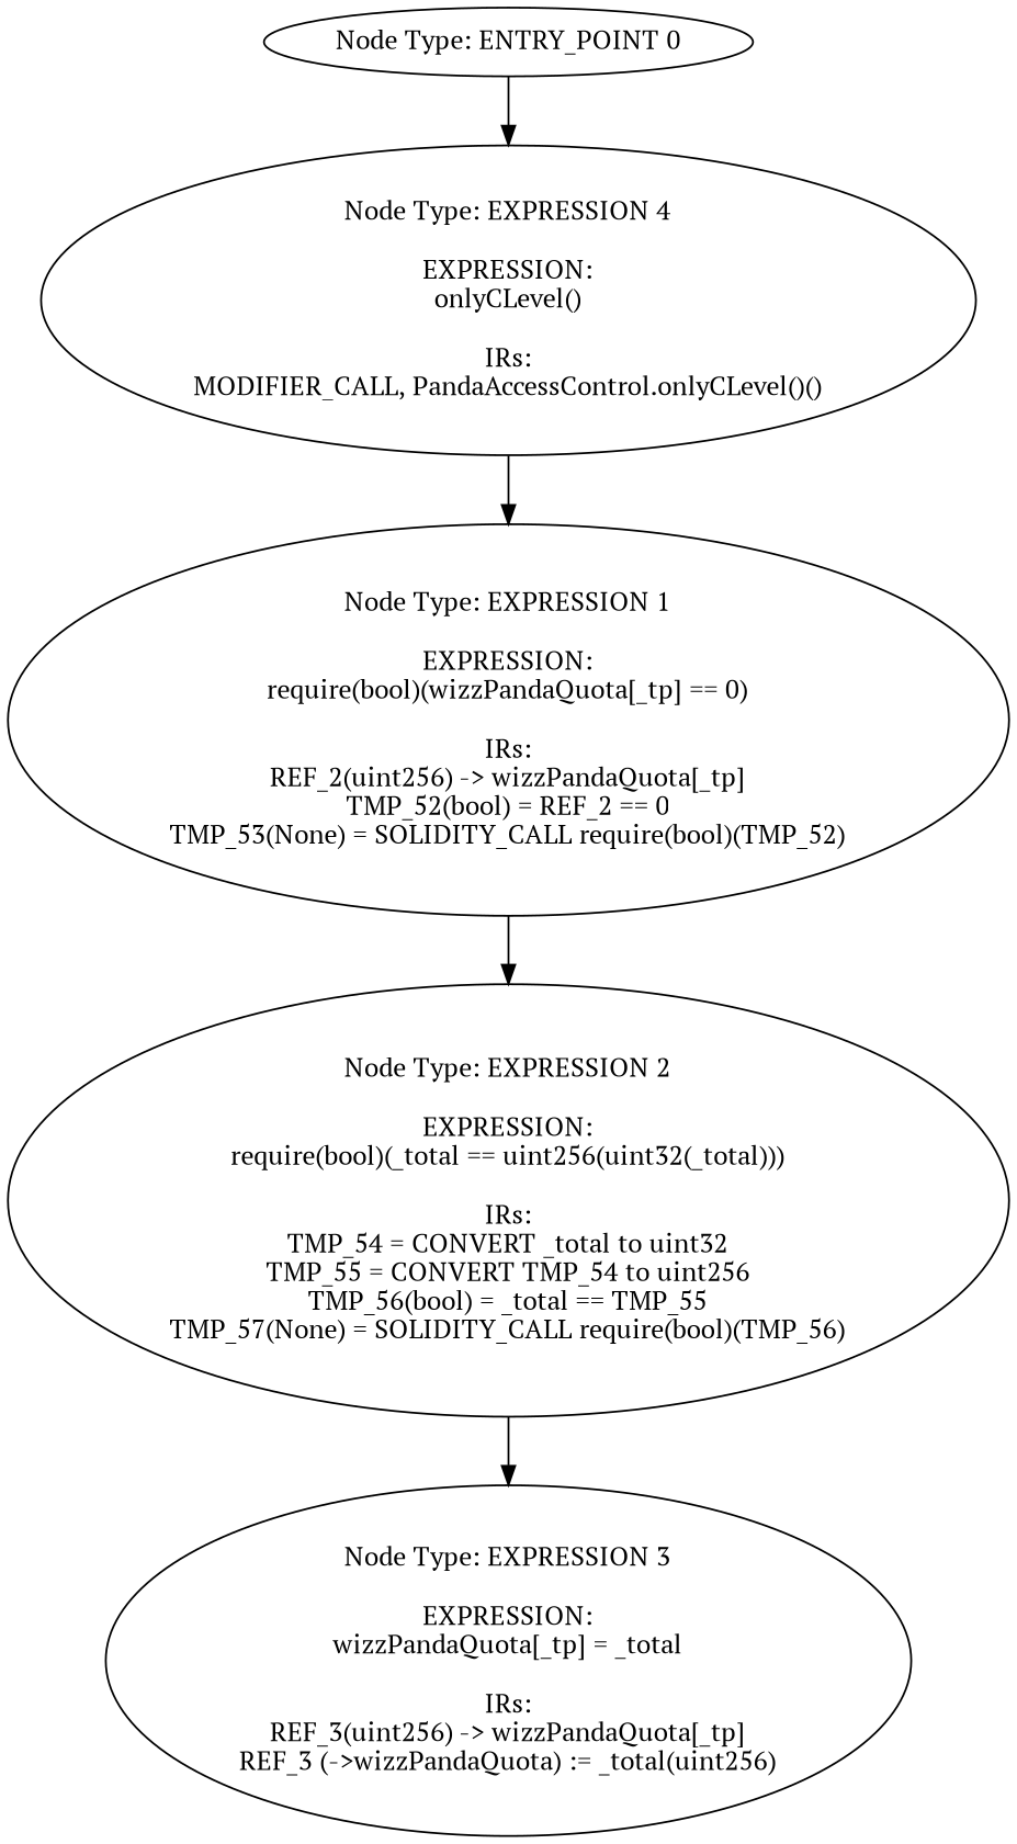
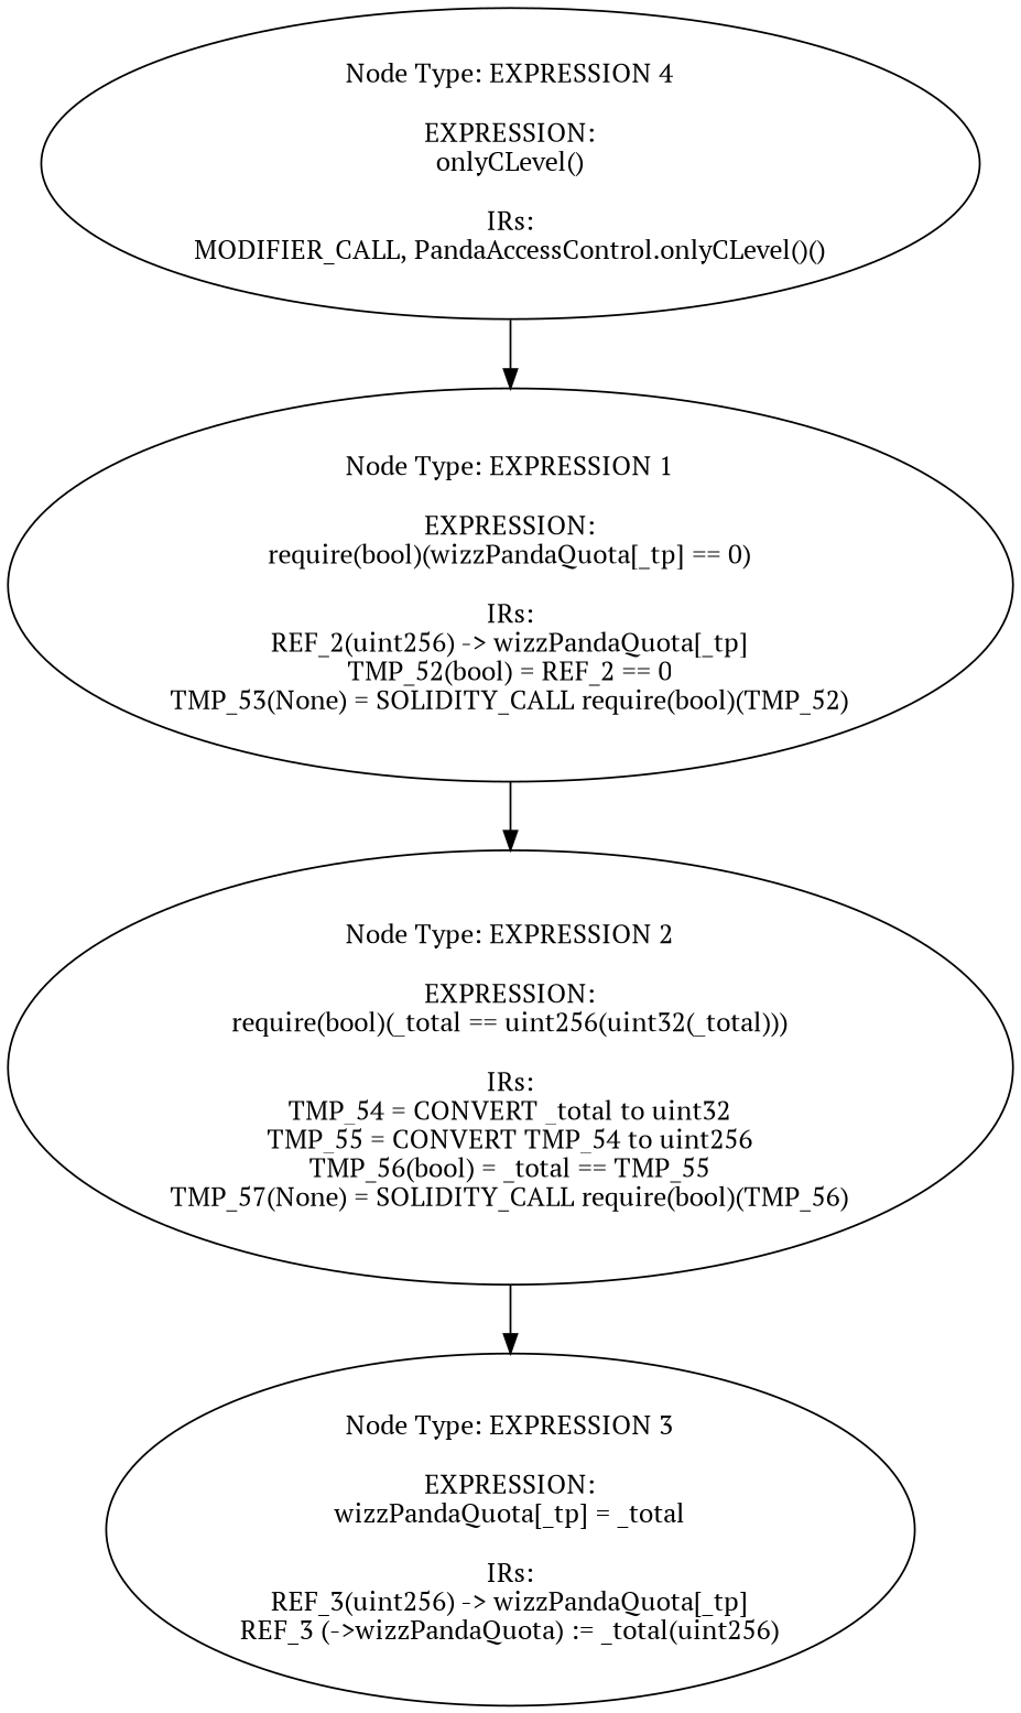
  digraph {
    fontname="PT Serif"
    node [fontname="PT Serif"]
    edge [fontname="PT Serif"]
-   n1 [label="Node Type: ENTRY_POINT 0\n"]
    n2 [label="Node Type: EXPRESSION 4\n\nEXPRESSION:\nonlyCLevel()\n\nIRs:\nMODIFIER_CALL, PandaAccessControl.onlyCLevel()()"]
    n3 [label="Node Type: EXPRESSION 1\n\nEXPRESSION:\nrequire(bool)(wizzPandaQuota[_tp] == 0)\n\nIRs:\nREF_2(uint256) -> wizzPandaQuota[_tp]\nTMP_52(bool) = REF_2 == 0\nTMP_53(None) = SOLIDITY_CALL require(bool)(TMP_52)"]
    n4 [label="Node Type: EXPRESSION 2\n\nEXPRESSION:\nrequire(bool)(_total == uint256(uint32(_total)))\n\nIRs:\nTMP_54 = CONVERT _total to uint32\nTMP_55 = CONVERT TMP_54 to uint256\nTMP_56(bool) = _total == TMP_55\nTMP_57(None) = SOLIDITY_CALL require(bool)(TMP_56)"]
    n5 [label="Node Type: EXPRESSION 3\n\nEXPRESSION:\nwizzPandaQuota[_tp] = _total\n\nIRs:\nREF_3(uint256) -> wizzPandaQuota[_tp]\nREF_3 (->wizzPandaQuota) := _total(uint256)"]
-   n1 -> n2
    n2 -> n3
    n3 -> n4
    n4 -> n5
  }
